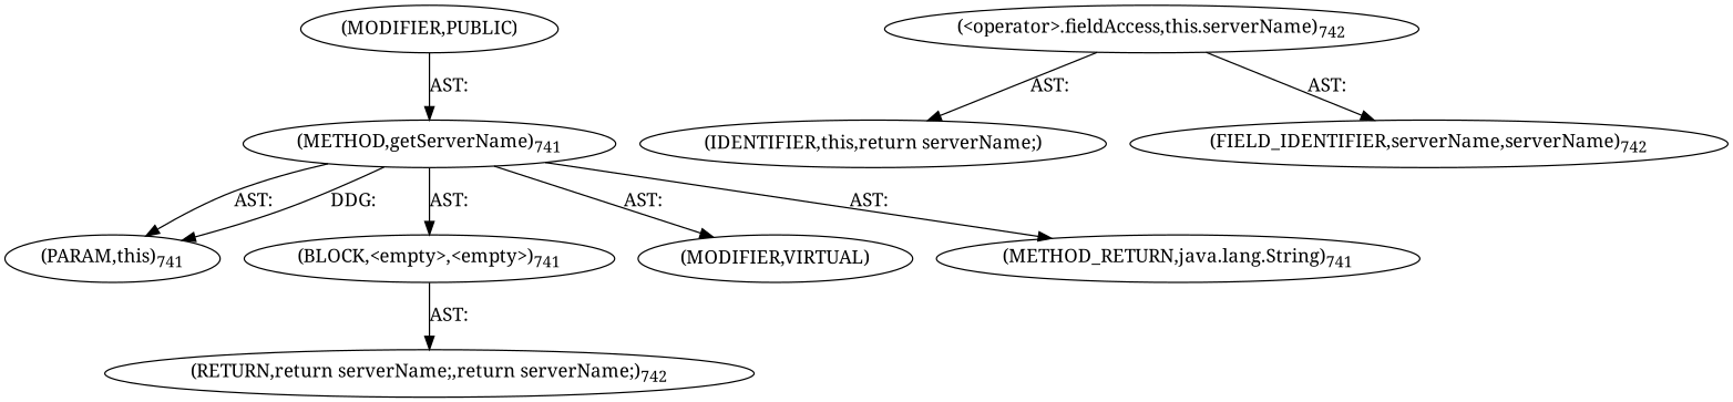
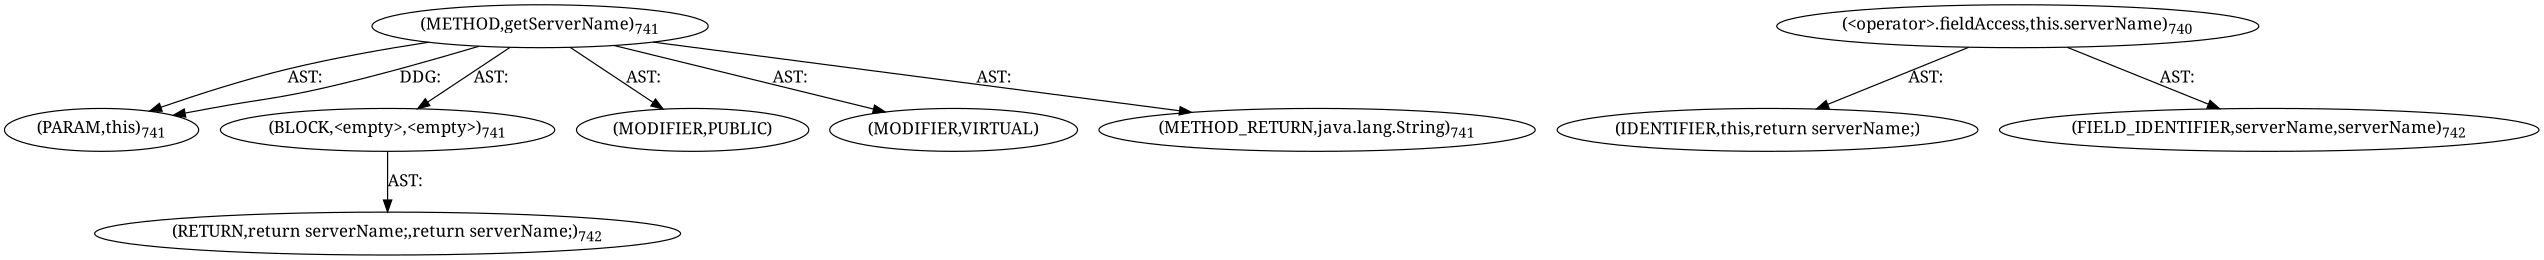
  digraph {
    fontname="Noto Serif"
    node [fontname="Noto Serif"]
    edge [fontname="Noto Serif"]
    n1 [label=<(METHOD,getServerName)<SUB>741</SUB>>]
    n2 [label=<(PARAM,this)<SUB>741</SUB>>]
    n3 [label=<(BLOCK,&lt;empty&gt;,&lt;empty&gt;)<SUB>741</SUB>>]
    n4 [label=<(MODIFIER,PUBLIC)>]
    n5 [label=<(MODIFIER,VIRTUAL)>]
    n6 [label=<(METHOD_RETURN,java.lang.String)<SUB>741</SUB>>]
    n7 [label=<(RETURN,return serverName;,return serverName;)<SUB>742</SUB>>]
-   n8 [label=<(&lt;operator&gt;.fieldAccess,this.serverName)<SUB>742</SUB>>]
+   n8 [label=<(&lt;operator&gt;.fieldAccess,this.serverName)<SUB>740</SUB>>]
    n9 [label=<(IDENTIFIER,this,return serverName;)>]
    n10 [label=<(FIELD_IDENTIFIER,serverName,serverName)<SUB>742</SUB>>]
    n1 -> n2 [label="AST: "]
    n1 -> n2 [label="DDG: "]
    n1 -> n3 [label="AST: "]
-   n4 -> n1 [label="AST: "]
+   n1 -> n4 [label="AST: "]
    n1 -> n5 [label="AST: "]
    n1 -> n6 [label="AST: "]
    n3 -> n7 [label="AST: "]
    n8 -> n9 [label="AST: "]
    n8 -> n10 [label="AST: "]
  }
